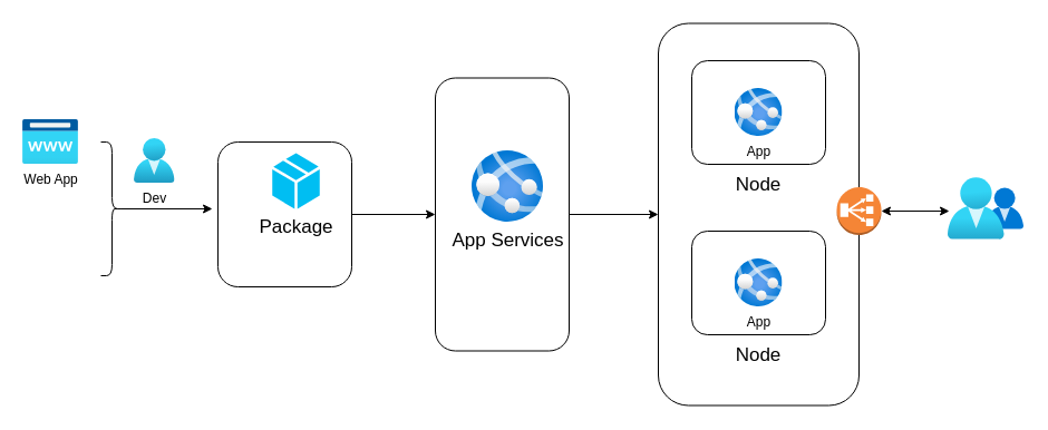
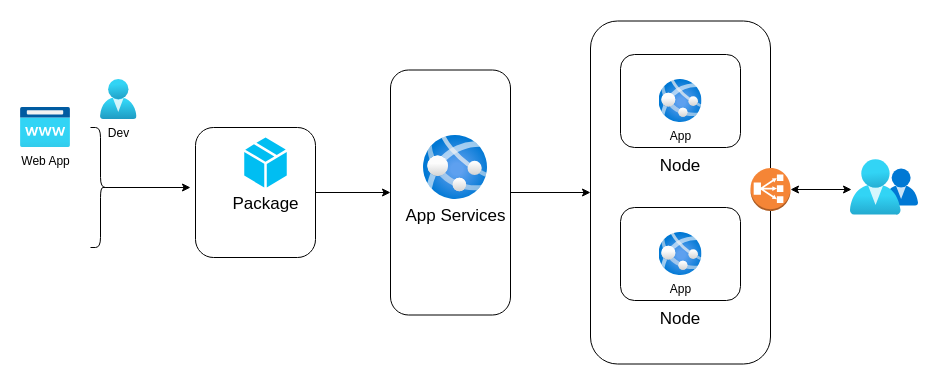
  <mxCell id="0" />
  <mxCell id="1" parent="0" />
  <mxCell id="2" style="edgeStyle=orthogonalEdgeStyle;rounded=0;orthogonalLoop=1;jettySize=auto;html=1;exitX=1;exitY=0.5;exitDx=0;exitDy=0;entryX=0;entryY=0.5;entryDx=0;entryDy=0;" edge="1" parent="1" source="3" target="12"><mxGeometry relative="1" as="geometry" /></mxCell>
  <mxCell id="3" value="" style="rounded=1;whiteSpace=wrap;html=1;" vertex="1" parent="1"><mxGeometry x="390" y="69.5" width="120" height="245" as="geometry" /></mxCell>
  <mxCell id="4" style="edgeStyle=orthogonalEdgeStyle;rounded=0;orthogonalLoop=1;jettySize=auto;html=1;exitX=1;exitY=0.5;exitDx=0;exitDy=0;" edge="1" parent="1" source="5" target="3"><mxGeometry relative="1" as="geometry" /></mxCell>
  <mxCell id="5" value="" style="rounded=1;whiteSpace=wrap;html=1;" vertex="1" parent="1"><mxGeometry x="195" y="127" width="120" height="130" as="geometry" /></mxCell>
  <mxCell id="6" value="Web App" style="image;aspect=fixed;html=1;points=[];align=center;fontSize=12;image=img/lib/azure2/app_services/App_Service_Domains.svg;" vertex="1" parent="1"><mxGeometry x="20" y="107" width="50" height="40" as="geometry" /></mxCell>
  <mxCell id="7" value="&lt;font style=&quot;font-size: 17px;&quot;&gt;App Services&lt;/font&gt;" style="image;aspect=fixed;html=1;points=[];align=center;fontSize=12;image=img/lib/azure2/compute/App_Services.svg;" vertex="1" parent="1"><mxGeometry x="423" y="135" width="64" height="64" as="geometry" /></mxCell>
  <mxCell id="8" value="" style="shape=curlyBracket;whiteSpace=wrap;html=1;rounded=1;flipH=1;labelPosition=right;verticalLabelPosition=middle;align=left;verticalAlign=middle;" vertex="1" parent="1"><mxGeometry x="90" y="127" width="20" height="120" as="geometry" /></mxCell>
  <mxCell id="9" value="" style="endArrow=classic;html=1;rounded=0;exitX=0.1;exitY=0.5;exitDx=0;exitDy=0;exitPerimeter=0;" edge="1" parent="1" source="8"><mxGeometry width="50" height="50" relative="1" as="geometry"><mxPoint x="140" y="207" as="sourcePoint" /><mxPoint x="190" y="187" as="targetPoint" /></mxGeometry></mxCell>
- <mxCell id="10" value="Dev" style="image;aspect=fixed;html=1;points=[];align=center;fontSize=12;image=img/lib/azure2/identity/Users.svg;" vertex="1" parent="1"><mxGeometry x="120" y="124" width="36.56" height="40" as="geometry" /></mxCell>
+ <mxCell id="10" value="Dev" style="image;aspect=fixed;html=1;points=[];align=center;fontSize=12;image=img/lib/azure2/identity/Users.svg;" vertex="1" parent="1"><mxGeometry x="100" y="79" width="36.56" height="40" as="geometry" /></mxCell>
  <mxCell id="11" value="&lt;font style=&quot;font-size: 17px;&quot;&gt;Package&lt;/font&gt;" style="verticalLabelPosition=bottom;html=1;verticalAlign=top;align=center;strokeColor=none;fillColor=#00BEF2;shape=mxgraph.azure.cloud_service_package_file;" vertex="1" parent="1"><mxGeometry x="243.75" y="137" width="42.5" height="50" as="geometry" /></mxCell>
  <mxCell id="12" value="" style="rounded=1;whiteSpace=wrap;html=1;" vertex="1" parent="1"><mxGeometry x="590" y="20.5" width="180" height="343" as="geometry" /></mxCell>
  <mxCell id="13" value="" style="outlineConnect=0;dashed=0;verticalLabelPosition=bottom;verticalAlign=top;align=center;html=1;shape=mxgraph.aws3.classic_load_balancer;fillColor=#F58536;gradientColor=none;" vertex="1" parent="1"><mxGeometry x="750" y="167.5" width="40" height="43" as="geometry" /></mxCell>
  <mxCell id="14" value="" style="group" vertex="1" connectable="0" parent="1"><mxGeometry x="620" y="54" width="120" height="127" as="geometry" /></mxCell>
  <mxCell id="15" value="" style="rounded=1;whiteSpace=wrap;html=1;" vertex="1" parent="14"><mxGeometry width="120" height="93" as="geometry" /></mxCell>
  <mxCell id="16" value="&lt;font style=&quot;font-size: 17px;&quot;&gt;Node&lt;/font&gt;" style="text;html=1;strokeColor=none;fillColor=none;align=center;verticalAlign=middle;whiteSpace=wrap;rounded=0;" vertex="1" parent="14"><mxGeometry x="15" y="97" width="90" height="30" as="geometry" /></mxCell>
  <mxCell id="17" value="App" style="image;aspect=fixed;html=1;points=[];align=center;fontSize=12;image=img/lib/azure2/compute/App_Services.svg;" vertex="1" parent="14"><mxGeometry x="38.5" y="25" width="43" height="43" as="geometry" /></mxCell>
  <mxCell id="18" value="" style="group" vertex="1" connectable="0" parent="1"><mxGeometry x="620" y="207" width="120" height="127" as="geometry" /></mxCell>
  <mxCell id="19" value="" style="rounded=1;whiteSpace=wrap;html=1;" vertex="1" parent="18"><mxGeometry width="120" height="93" as="geometry" /></mxCell>
  <mxCell id="20" value="&lt;font style=&quot;font-size: 17px;&quot;&gt;Node&lt;/font&gt;" style="text;html=1;strokeColor=none;fillColor=none;align=center;verticalAlign=middle;whiteSpace=wrap;rounded=0;" vertex="1" parent="18"><mxGeometry x="15" y="97" width="90" height="30" as="geometry" /></mxCell>
  <mxCell id="21" value="App" style="image;aspect=fixed;html=1;points=[];align=center;fontSize=12;image=img/lib/azure2/compute/App_Services.svg;" vertex="1" parent="18"><mxGeometry x="38.5" y="25" width="43" height="43" as="geometry" /></mxCell>
  <mxCell id="22" value="" style="image;aspect=fixed;html=1;points=[];align=center;fontSize=12;image=img/lib/azure2/identity/Groups.svg;" vertex="1" parent="1"><mxGeometry x="850" y="159" width="68" height="56.0" as="geometry" /></mxCell>
  <mxCell id="23" style="edgeStyle=orthogonalEdgeStyle;rounded=0;orthogonalLoop=1;jettySize=auto;html=1;exitX=1;exitY=0.5;exitDx=0;exitDy=0;exitPerimeter=0;entryX=0.015;entryY=0.536;entryDx=0;entryDy=0;entryPerimeter=0;startArrow=classic;startFill=1;" edge="1" parent="1" source="13" target="22"><mxGeometry relative="1" as="geometry" /></mxCell>
